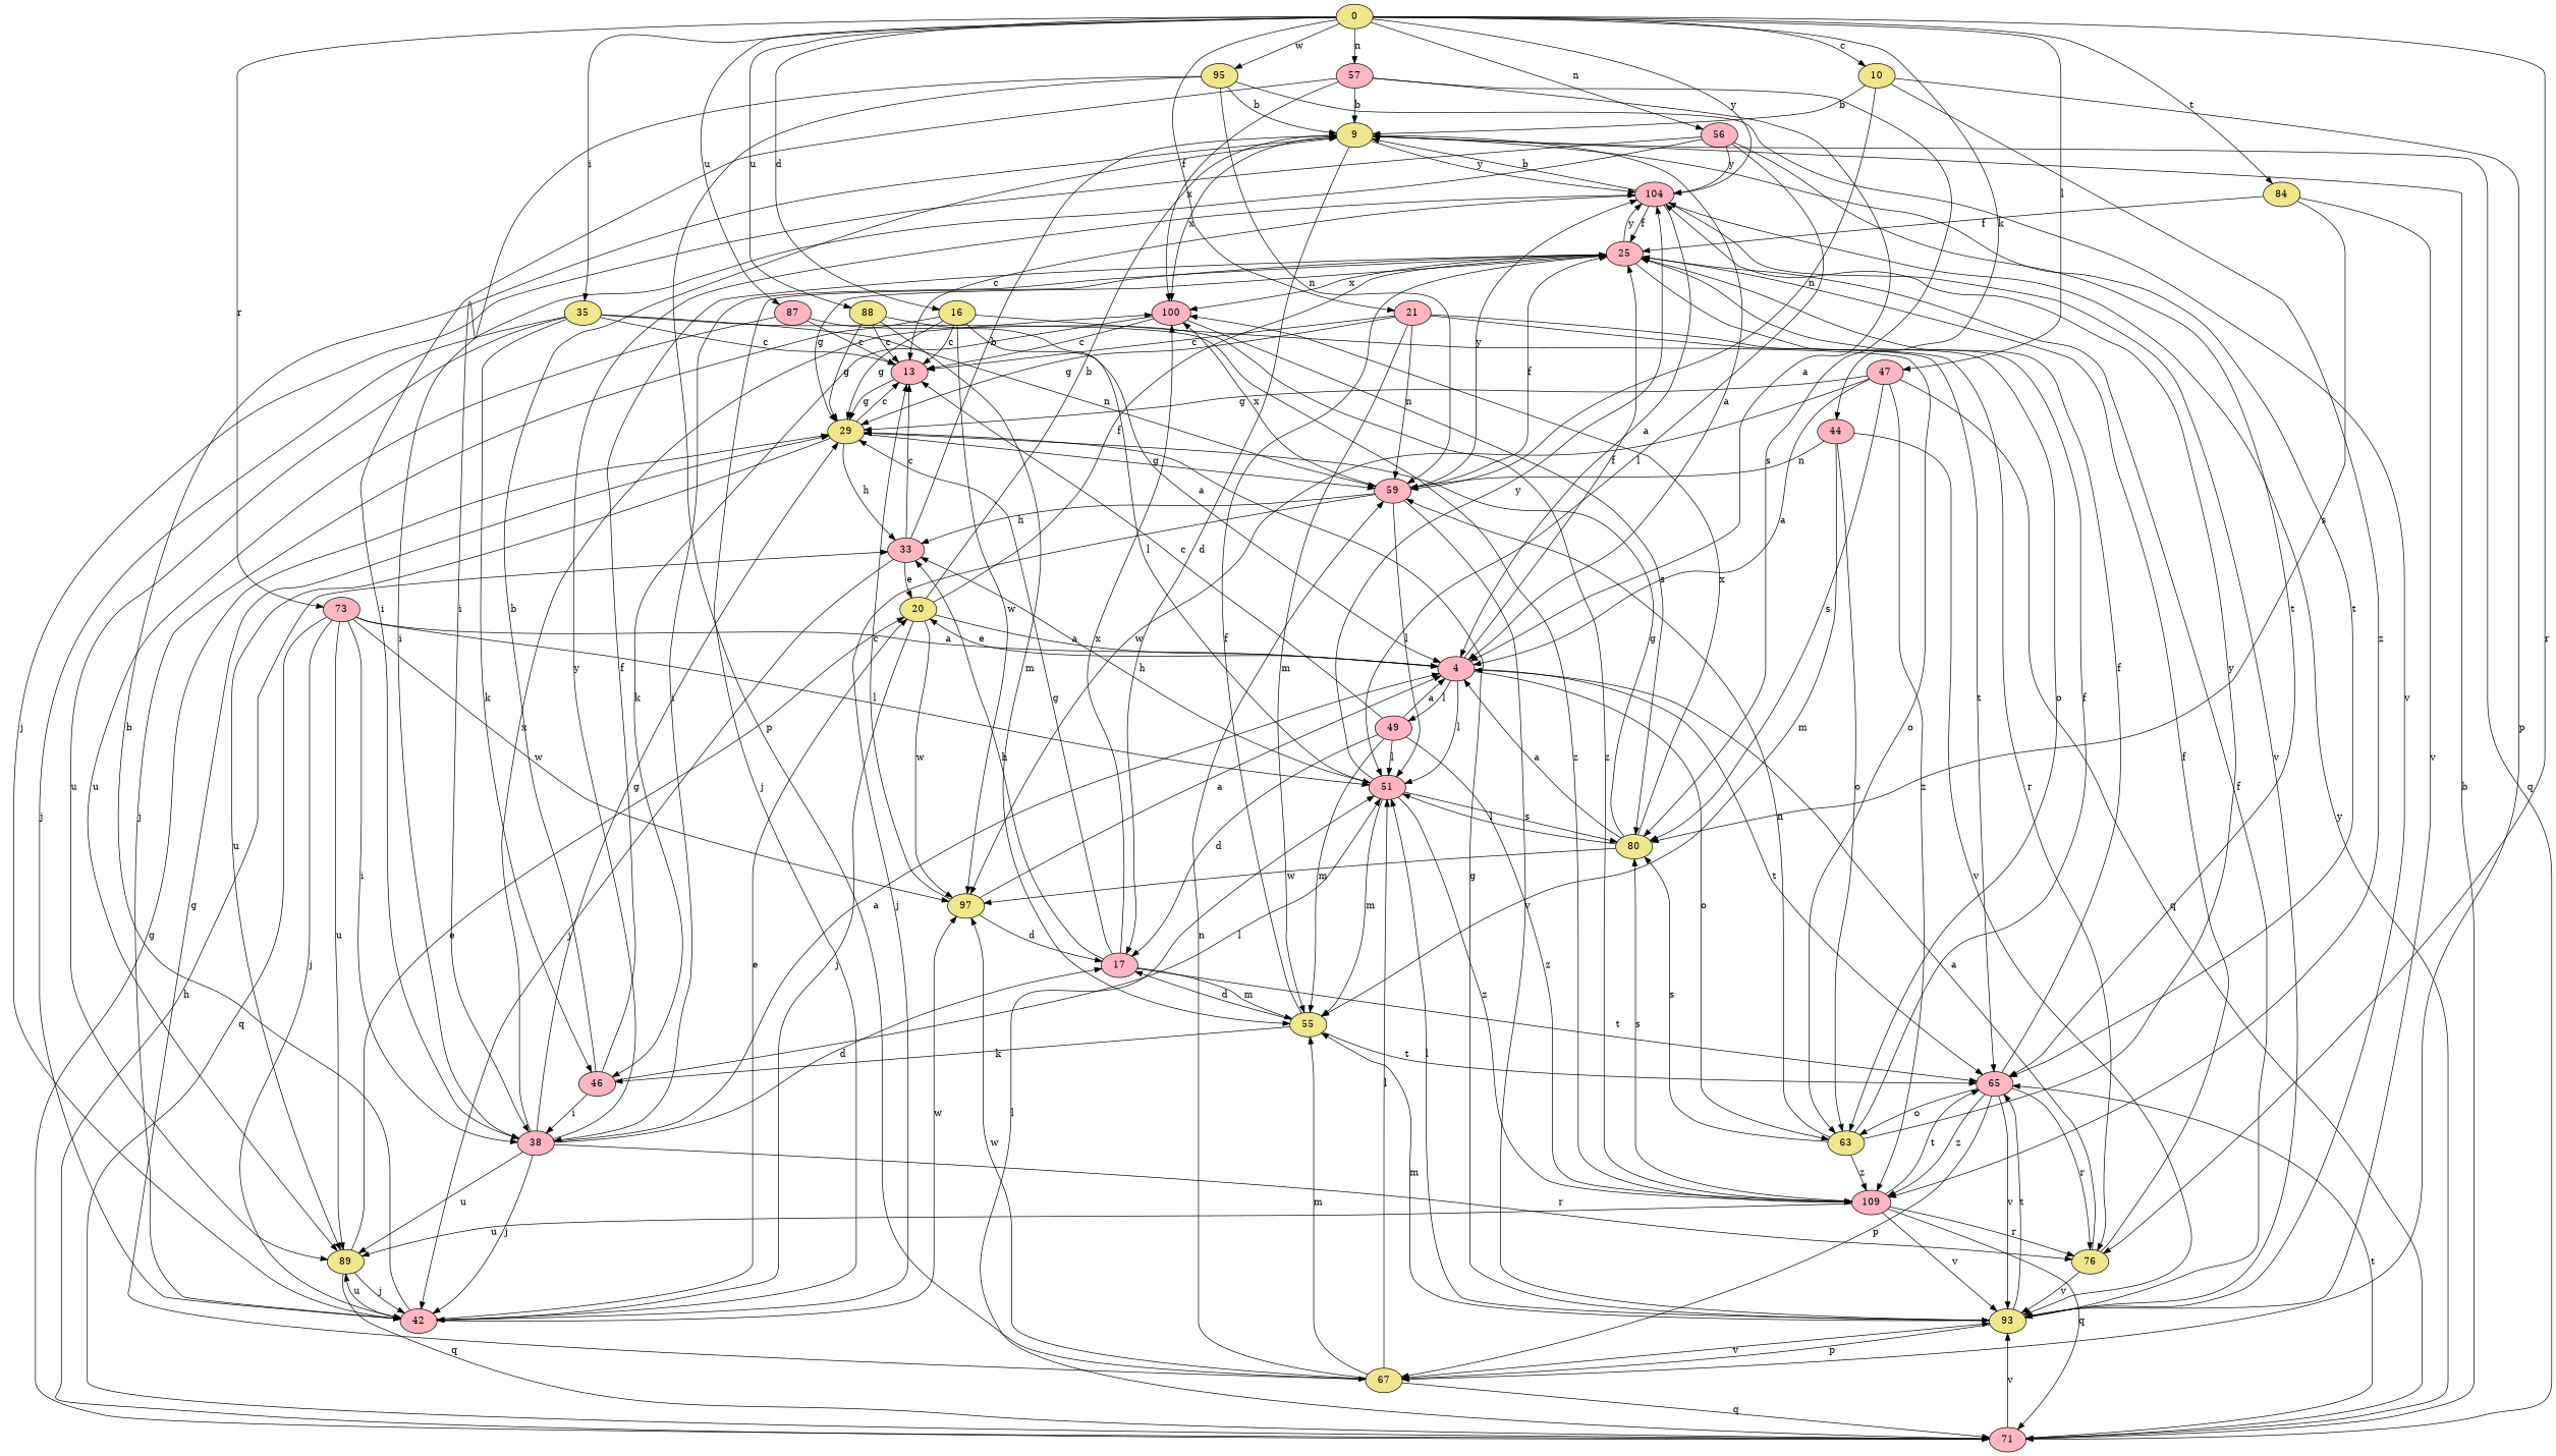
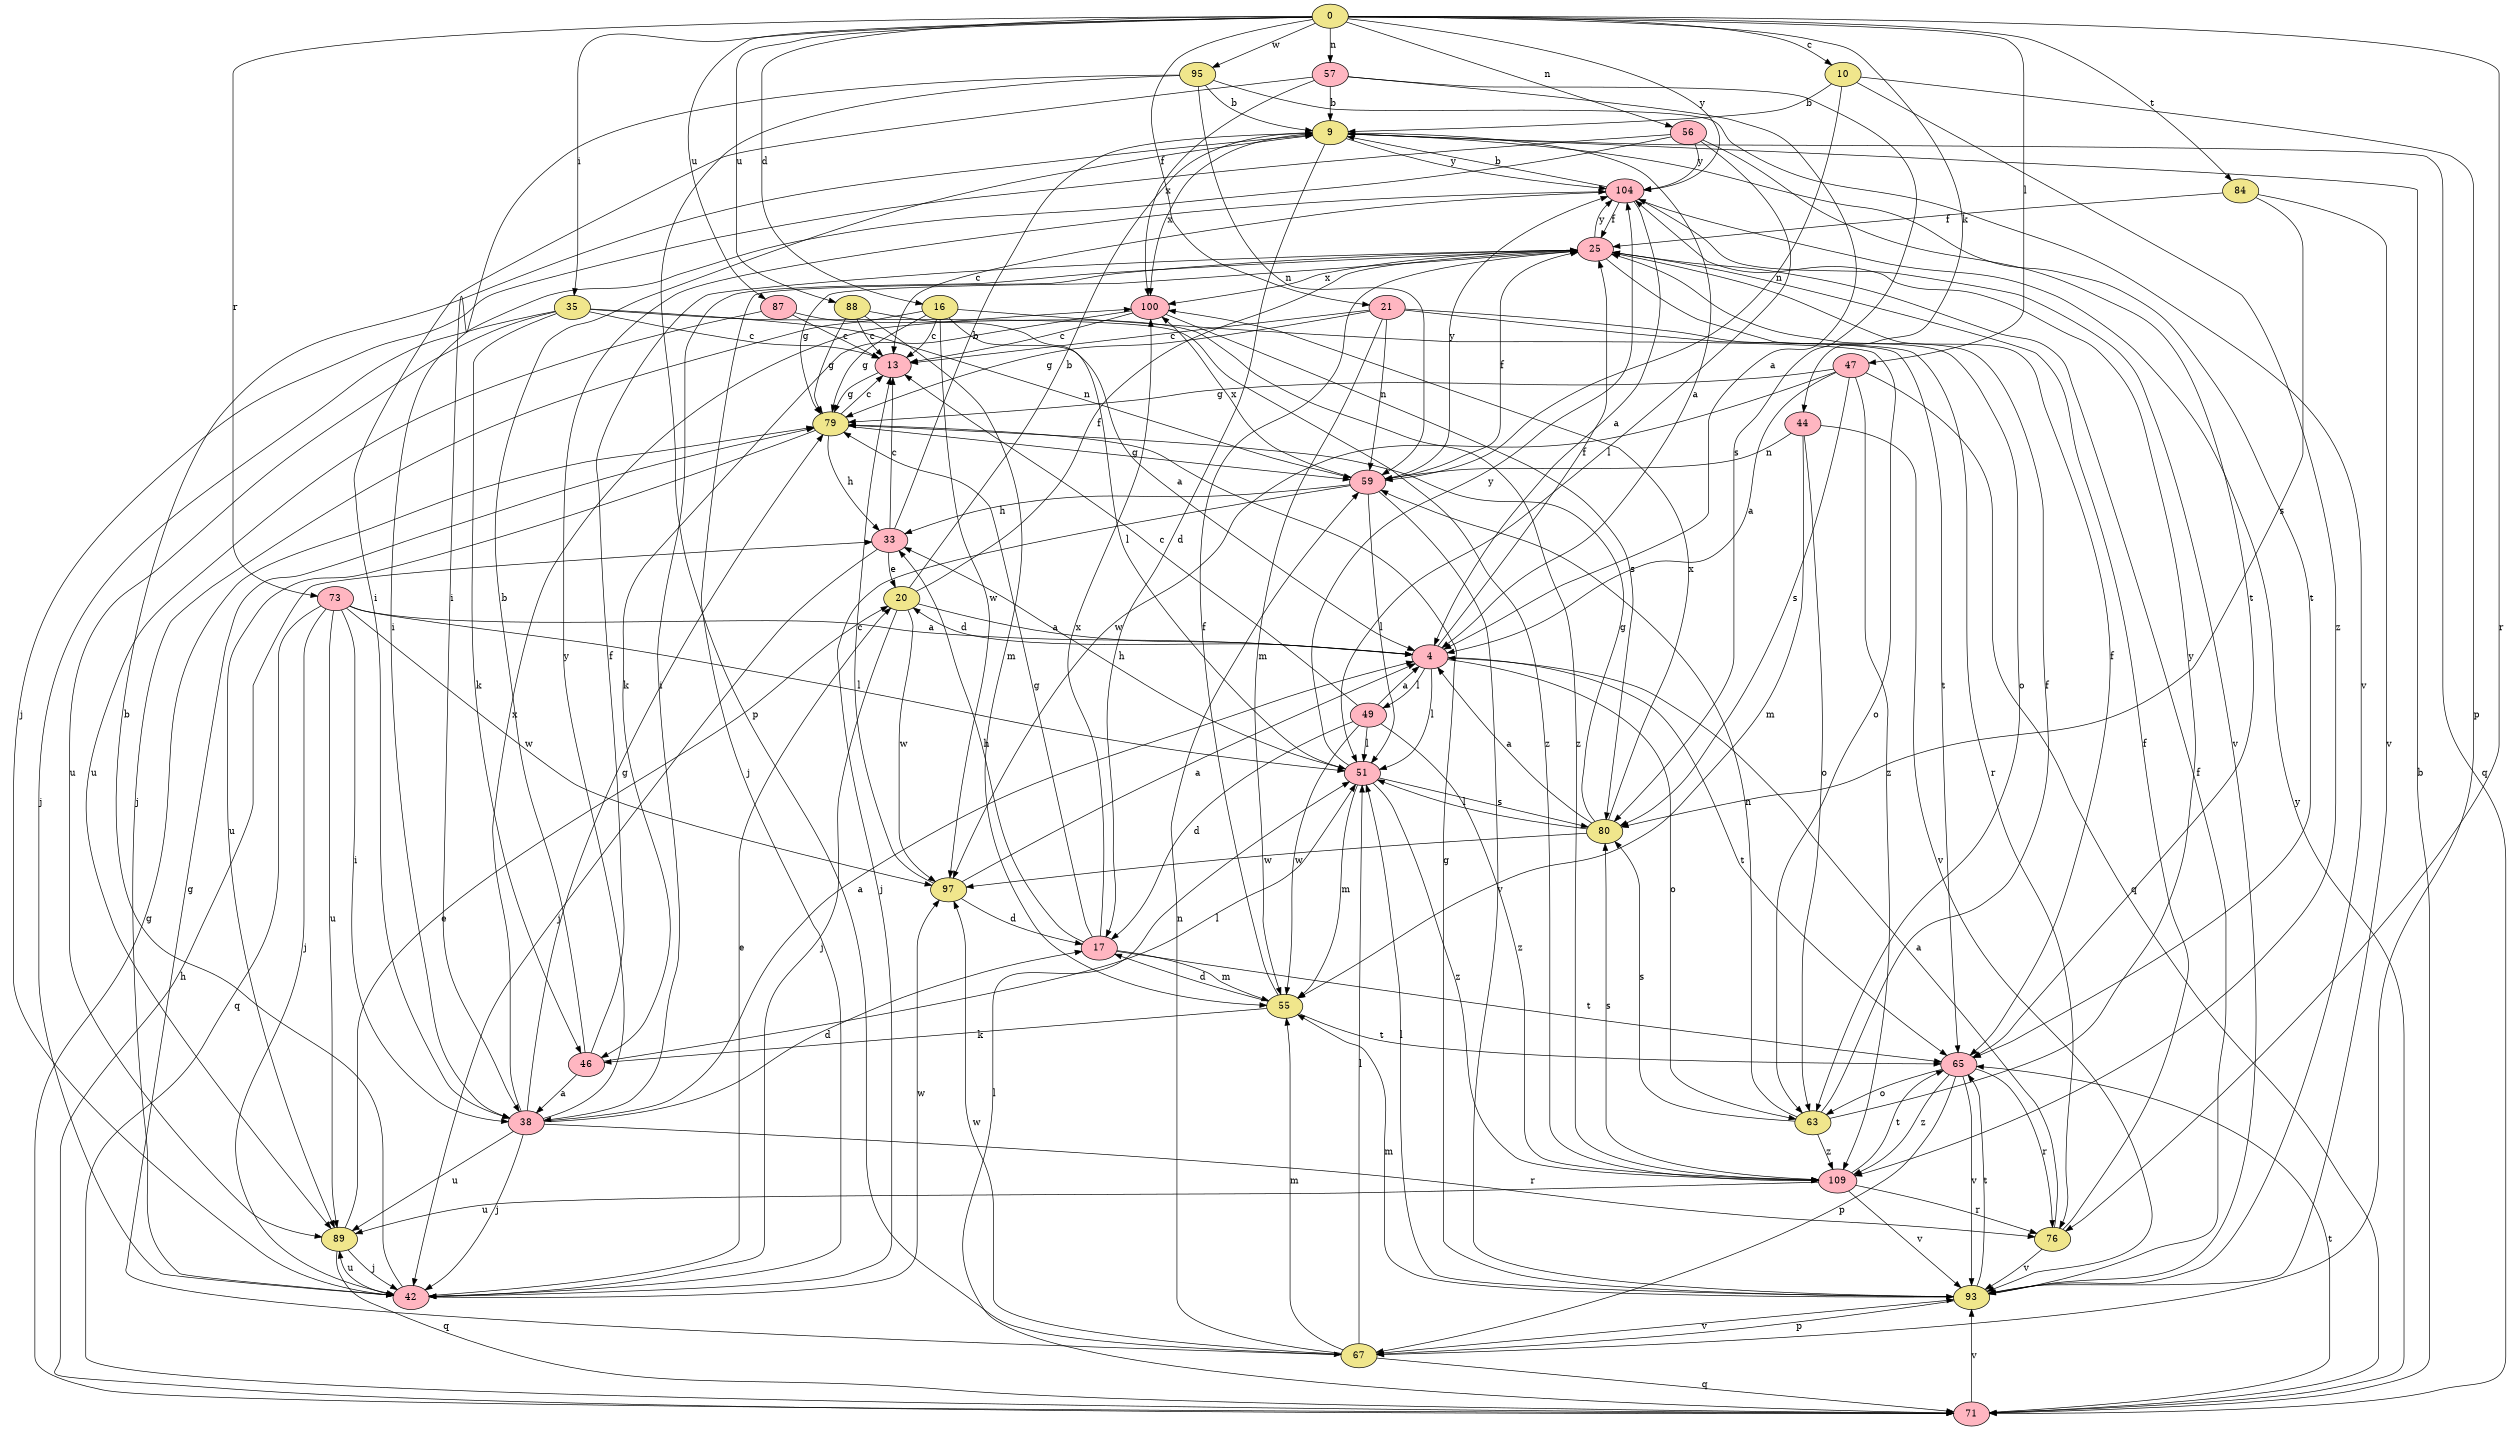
  strict digraph {
    node [fillcolor=lightpink style=filled]
    0 [fillcolor=khaki]
    10 [fillcolor=khaki]
    16 [fillcolor=khaki]
    21
    35 [fillcolor=khaki]
    44
    47
    56
    57
    73
    76 [fillcolor=khaki]
    84 [fillcolor=khaki]
    87
    88 [fillcolor=khaki]
    95 [fillcolor=khaki]
    104
    9 [fillcolor=khaki]
    59
    67 [fillcolor=khaki]
    109
    51
    63 [fillcolor=khaki]
    13
-   29 [fillcolor=khaki]
+   29 [fillcolor=khaki label=79]
    42
    97 [fillcolor=khaki]
    n27 [label=65]
    55 [fillcolor=khaki]
    89 [fillcolor=khaki]
    46
    93 [fillcolor=khaki]
    4
    71
    80 [fillcolor=khaki]
    38
    100
    25
    20 [fillcolor=khaki]
    49
    17
    33
    0 -> 10 [label=c]
    0 -> 16 [label=d]
    0 -> 21 [label=f]
    0 -> 35 [label=i]
    0 -> 44 [label=k]
    0 -> 47 [label=l]
    0 -> 56 [label=n]
    0 -> 57 [label=n]
    0 -> 73 [label=r]
    0 -> 76 [label=r]
    0 -> 84 [label=t]
    0 -> 87 [label=u]
    0 -> 88 [label=u]
    0 -> 95 [label=w]
    0 -> 104 [label=y]
    10 -> 9 [label=b]
    10 -> 59 [label=n]
    10 -> 67 [label=p]
    10 -> 109 [label=z]
    16 -> 51 [label=l]
    16 -> 63 [label=o]
    16 -> 13 [label=c]
    16 -> 29 [label=g]
    16 -> 42 [label=j]
    16 -> 97 [label=w]
    21 -> 76 [label=r]
    21 -> 59 [label=n]
    21 -> 13 [label=c]
    21 -> 29 [label=g]
    21 -> n27 [label=t]
    21 -> 55 [label=m]
    35 -> 59 [label=n]
    35 -> 109 [label=z]
    35 -> 13 [label=c]
    35 -> 42 [label=j]
    35 -> 89 [label=u]
    35 -> 46 [label=k]
    44 -> 59 [label=n]
    44 -> 63 [label=o]
    44 -> 55 [label=m]
    44 -> 93 [label=v]
    47 -> 109 [label=z]
    47 -> 29 [label=g]
    47 -> 97 [label=w]
    47 -> 4 [label=a]
    47 -> 71 [label=q]
    47 -> 80 [label=s]
    56 -> 104 [label=y]
    56 -> 51 [label=l]
    56 -> 42 [label=j]
    56 -> n27 [label=t]
    56 -> 38 [label=i]
    57 -> 9 [label=b]
    57 -> 4 [label=a]
    57 -> 80 [label=s]
    57 -> 38 [label=i]
    57 -> 100 [label=x]
    73 -> 51 [label=l]
    73 -> 42 [label=j]
    73 -> 97 [label=w]
    73 -> 89 [label=u]
    73 -> 4 [label=a]
    73 -> 71 [label=q]
    73 -> 38 [label=i]
    76 -> 93 [label=v]
    76 -> 4 [label=a]
    76 -> 25 [label=f]
    84 -> 93 [label=v]
    84 -> 80 [label=s]
    84 -> 25 [label=f]
    87 -> 109 [label=z]
    87 -> 13 [label=c]
    87 -> 89 [label=u]
    88 -> 13 [label=c]
    88 -> 29 [label=g]
    88 -> 55 [label=m]
    88 -> 4 [label=a]
    95 -> 9 [label=b]
    95 -> 59 [label=n]
    95 -> 67 [label=p]
    95 -> 93 [label=v]
    95 -> 38 [label=i]
    104 -> 9 [label=b]
    104 -> 13 [label=c]
    104 -> 93 [label=v]
    104 -> 4 [label=a]
    104 -> 25 [label=f]
    9 -> 104 [label=y]
    9 -> n27 [label=t]
    9 -> 4 [label=a]
    9 -> 71 [label=q]
    9 -> 100 [label=x]
    9 -> 17 [label=d]
    59 -> 104 [label=y]
    59 -> 51 [label=l]
    59 -> 42 [label=j]
    59 -> 93 [label=v]
    59 -> 100 [label=x]
    59 -> 25 [label=f]
    59 -> 33 [label=h]
    67 -> 59 [label=n]
    67 -> 51 [label=l]
    67 -> 29 [label=g]
    67 -> 97 [label=w]
    67 -> 55 [label=m]
    67 -> 93 [label=v]
    67 -> 71 [label=q]
    109 -> 76 [label=r]
    109 -> n27 [label=t]
    109 -> 89 [label=u]
    109 -> 93 [label=v]
-   109 -> 71 [label=q]
    109 -> 80 [label=s]
    51 -> 104 [label=y]
    51 -> 109 [label=z]
    51 -> 55 [label=m]
    51 -> 80 [label=s]
    51 -> 33 [label=h]
    63 -> 104 [label=y]
    63 -> 59 [label=n]
    63 -> 109 [label=z]
    63 -> 80 [label=s]
    63 -> 25 [label=f]
    13 -> 29 [label=g]
    29 -> 59 [label=g]
    29 -> 13 [label=c]
    29 -> 89 [label=u]
    29 -> 33 [label=h]
    42 -> 9 [label=b]
    42 -> 97 [label=w]
    42 -> 89 [label=u]
    42 -> 20 [label=e]
    97 -> 13 [label=c]
    97 -> 4 [label=a]
    97 -> 17 [label=d]
    n27 -> 76 [label=r]
    n27 -> 67 [label=p]
    n27 -> 109 [label=z]
    n27 -> 63 [label=o]
    n27 -> 93 [label=v]
-   n27 -> 25 [label=f]
+   25 -> n27 [label=f]
    55 -> n27 [label=t]
    55 -> 46 [label=k]
    55 -> 25 [label=f]
    55 -> 17 [label=d]
    89 -> 42 [label=j]
    89 -> 71 [label=q]
    89 -> 20 [label=e]
    46 -> 9 [label=b]
    46 -> 51 [label=l]
-   46 -> 38 [label=i]
+   46 -> 38 [label=a]
    46 -> 25 [label=f]
    93 -> 67 [label=p]
    93 -> 51 [label=l]
    93 -> 29 [label=g]
    93 -> n27 [label=t]
    93 -> 55 [label=m]
    93 -> 25 [label=f]
    4 -> 51 [label=l]
    4 -> 63 [label=o]
    4 -> n27 [label=t]
    4 -> 25 [label=f]
-   4 -> 20 [label=e]
+   4 -> 20 [label=d]
    4 -> 49 [label=l]
    71 -> 104 [label=y]
    71 -> 9 [label=b]
    71 -> 51 [label=l]
    71 -> 29 [label=g]
    71 -> n27 [label=t]
    71 -> 93 [label=v]
    71 -> 33 [label=h]
    80 -> 51 [label=l]
    80 -> 29 [label=g]
    80 -> 97 [label=w]
    80 -> 4 [label=a]
    80 -> 100 [label=x]
    38 -> 76 [label=r]
    38 -> 104 [label=y]
    38 -> 29 [label=g]
    38 -> 42 [label=j]
    38 -> 89 [label=u]
    38 -> 4 [label=a]
    38 -> 100 [label=x]
    38 -> 17 [label=d]
    100 -> 13 [label=c]
    100 -> 46 [label=k]
    100 -> 80 [label=s]
    25 -> 104 [label=y]
    25 -> 63 [label=o]
    25 -> 29 [label=g]
    25 -> 42 [label=j]
    25 -> 38 [label=i]
    25 -> 100 [label=x]
    20 -> 9 [label=b]
    20 -> 42 [label=j]
    20 -> 97 [label=w]
    20 -> 4 [label=a]
    20 -> 25 [label=f]
    49 -> 109 [label=z]
    49 -> 51 [label=l]
    49 -> 13 [label=c]
-   49 -> 55 [label=m]
+   49 -> 55 [label=w]
    49 -> 4 [label=a]
    49 -> 17 [label=d]
    17 -> 29 [label=g]
    17 -> n27 [label=t]
    17 -> 55 [label=m]
    17 -> 100 [label=x]
    17 -> 33 [label=h]
    33 -> 9 [label=b]
    33 -> 13 [label=c]
    33 -> 42 [label=j]
    33 -> 20 [label=e]
  }
